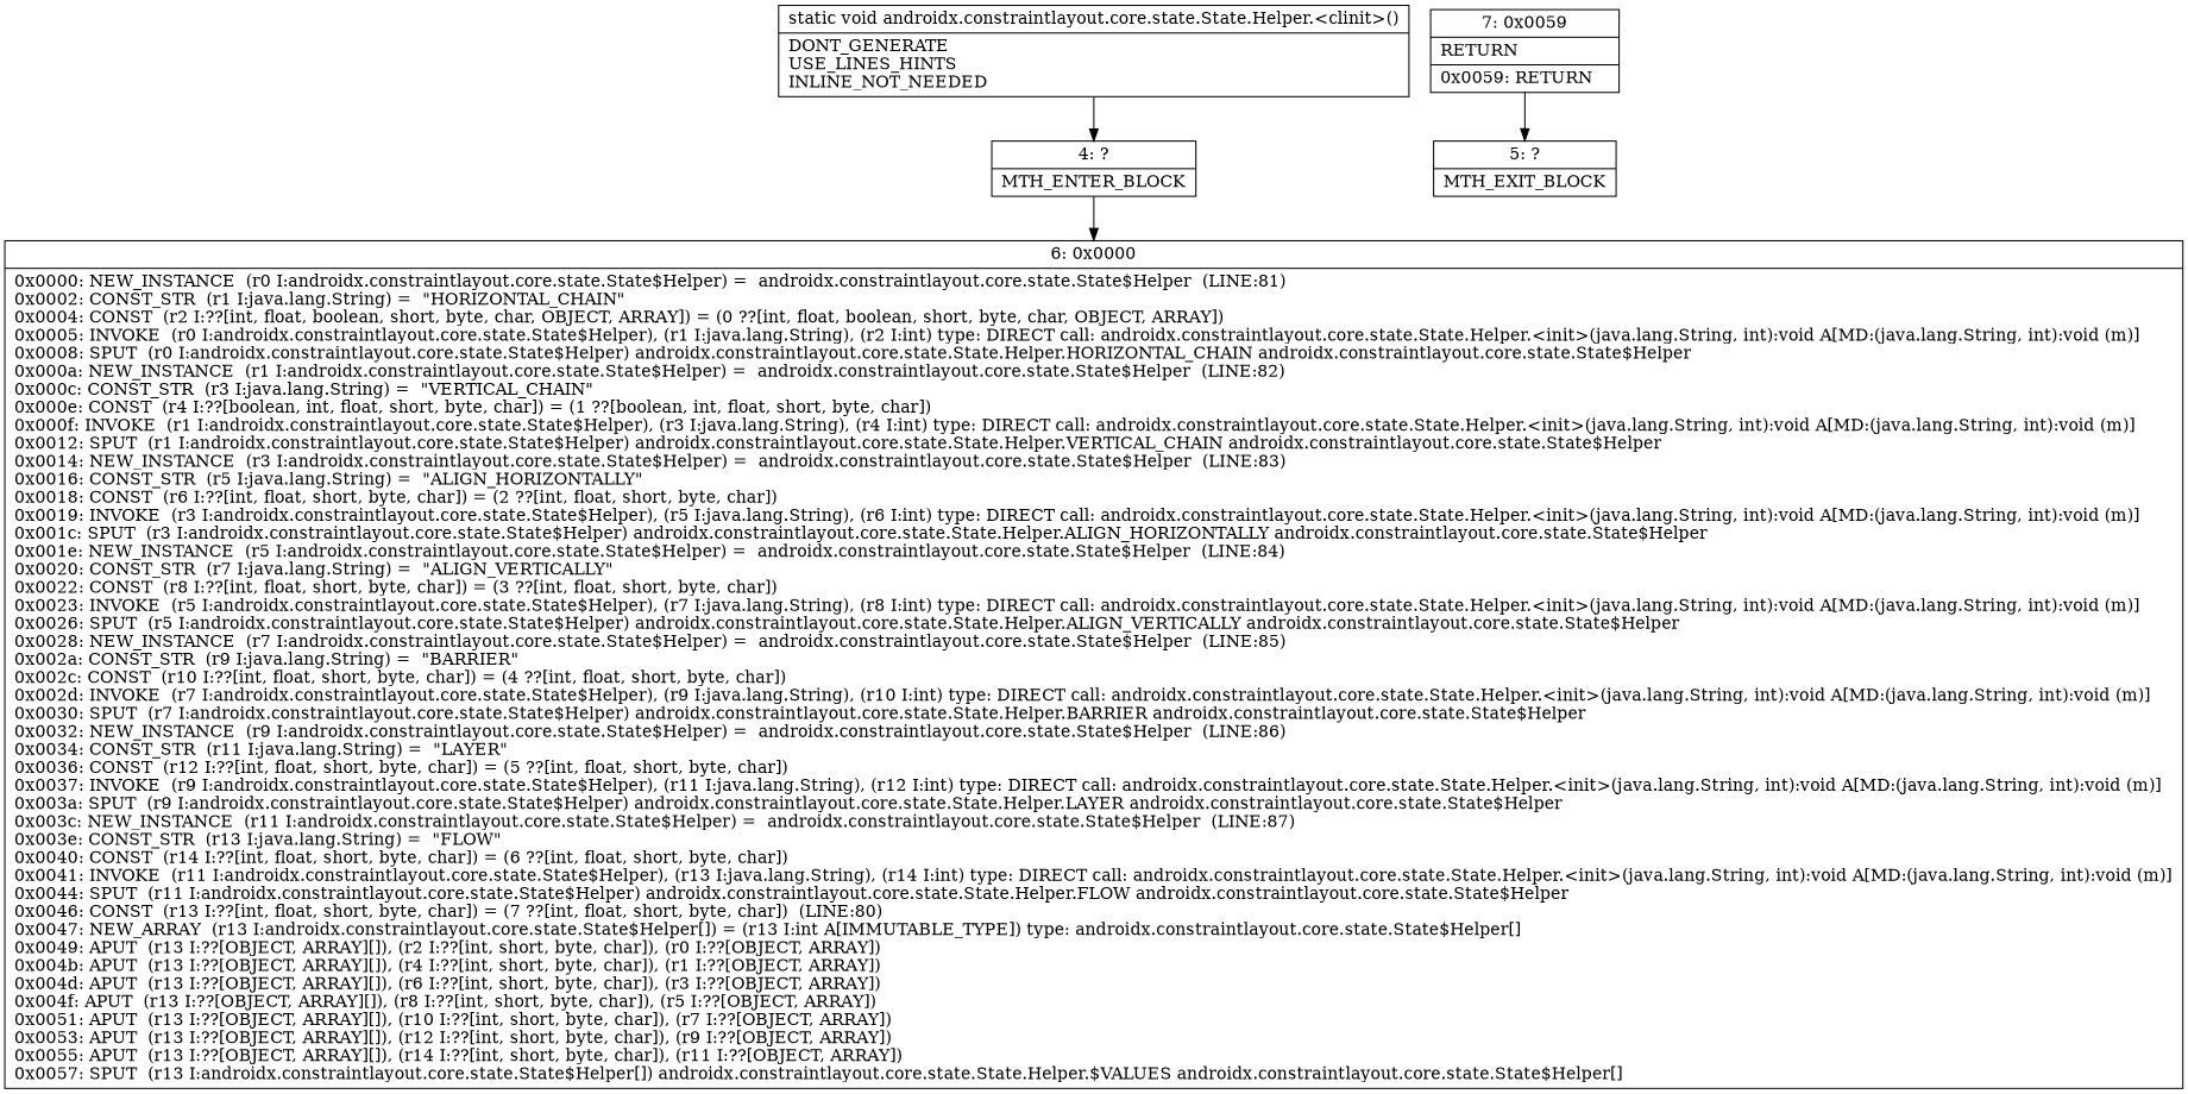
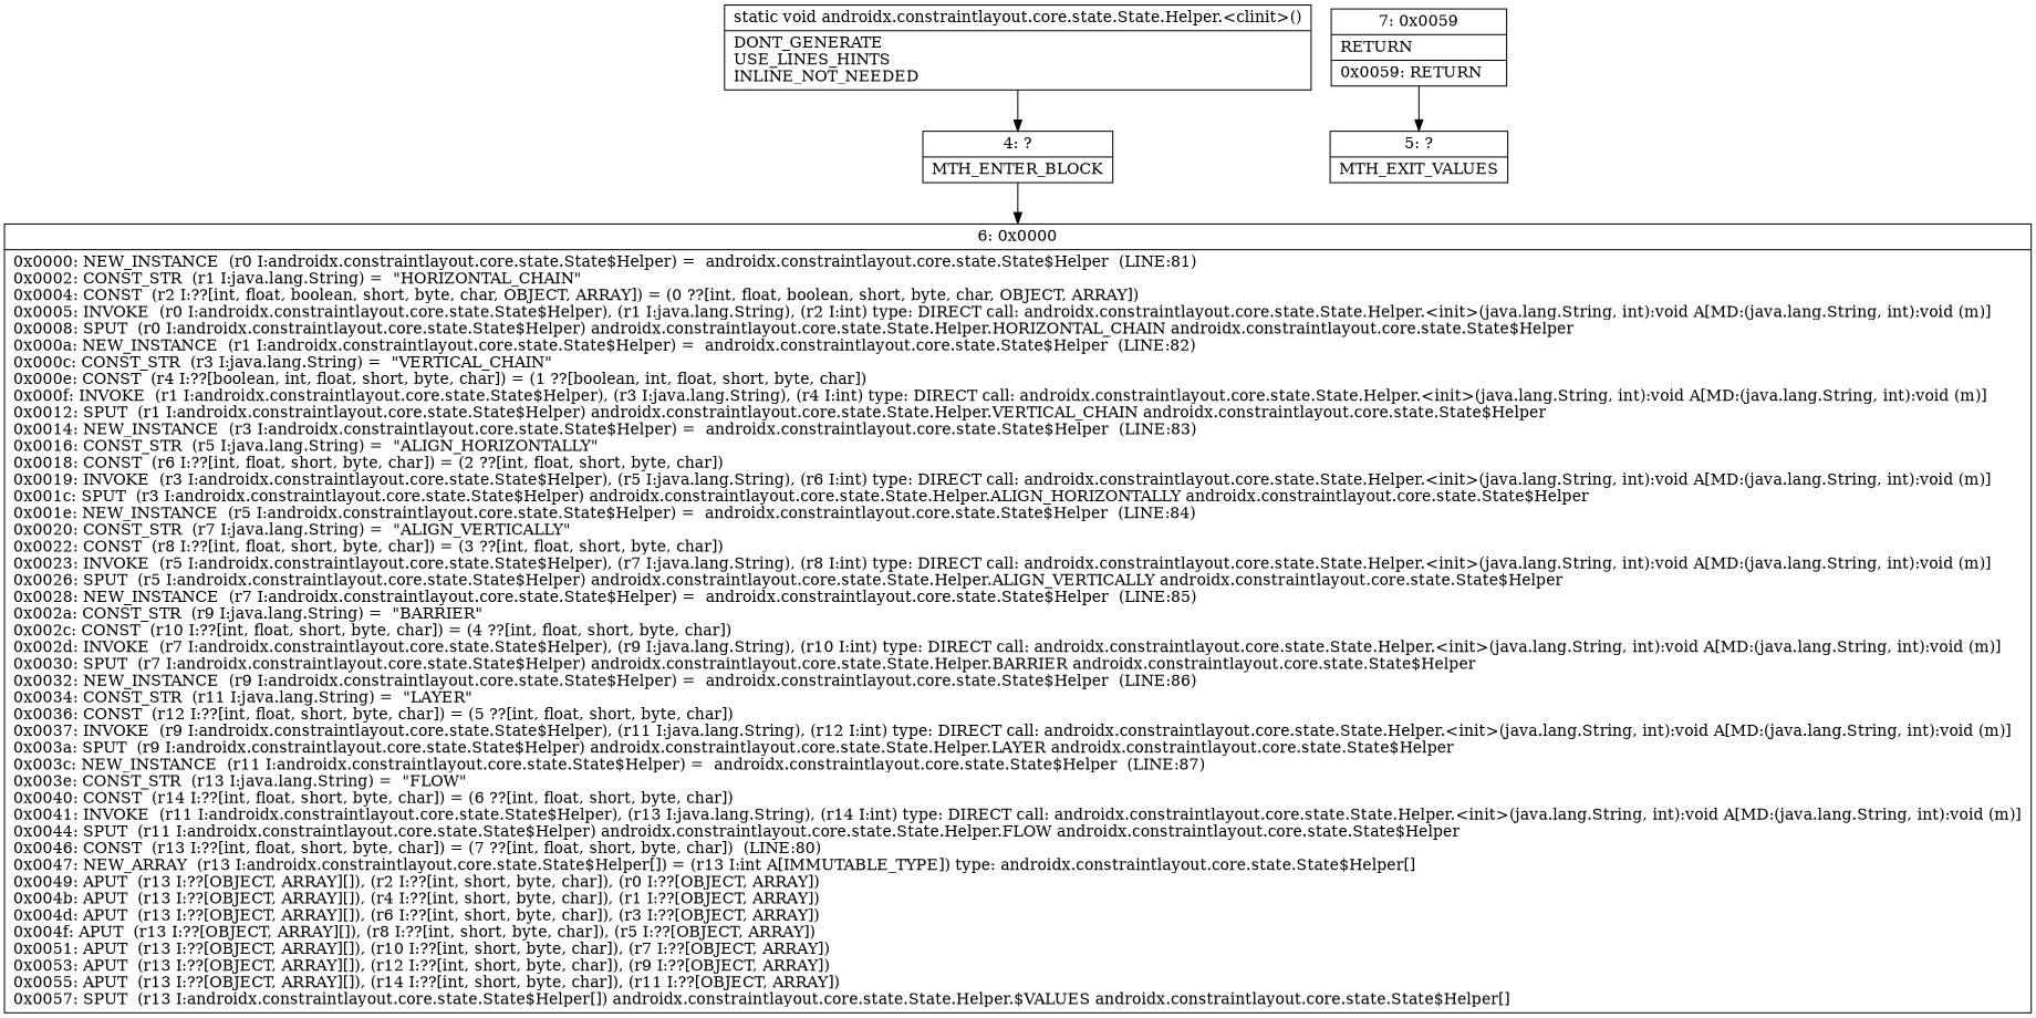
  digraph {
    node [shape=record]
    n1 [label="{4\:\ ?|MTH_ENTER_BLOCK\l}"]
    n2 [label="{6\:\ 0x0000|0x0000: NEW_INSTANCE  (r0 I:androidx.constraintlayout.core.state.State$Helper) =  androidx.constraintlayout.core.state.State$Helper  (LINE:81)\l0x0002: CONST_STR  (r1 I:java.lang.String) =  \"HORIZONTAL_CHAIN\" \l0x0004: CONST  (r2 I:??[int, float, boolean, short, byte, char, OBJECT, ARRAY]) = (0 ??[int, float, boolean, short, byte, char, OBJECT, ARRAY]) \l0x0005: INVOKE  (r0 I:androidx.constraintlayout.core.state.State$Helper), (r1 I:java.lang.String), (r2 I:int) type: DIRECT call: androidx.constraintlayout.core.state.State.Helper.\<init\>(java.lang.String, int):void A[MD:(java.lang.String, int):void (m)]\l0x0008: SPUT  (r0 I:androidx.constraintlayout.core.state.State$Helper) androidx.constraintlayout.core.state.State.Helper.HORIZONTAL_CHAIN androidx.constraintlayout.core.state.State$Helper \l0x000a: NEW_INSTANCE  (r1 I:androidx.constraintlayout.core.state.State$Helper) =  androidx.constraintlayout.core.state.State$Helper  (LINE:82)\l0x000c: CONST_STR  (r3 I:java.lang.String) =  \"VERTICAL_CHAIN\" \l0x000e: CONST  (r4 I:??[boolean, int, float, short, byte, char]) = (1 ??[boolean, int, float, short, byte, char]) \l0x000f: INVOKE  (r1 I:androidx.constraintlayout.core.state.State$Helper), (r3 I:java.lang.String), (r4 I:int) type: DIRECT call: androidx.constraintlayout.core.state.State.Helper.\<init\>(java.lang.String, int):void A[MD:(java.lang.String, int):void (m)]\l0x0012: SPUT  (r1 I:androidx.constraintlayout.core.state.State$Helper) androidx.constraintlayout.core.state.State.Helper.VERTICAL_CHAIN androidx.constraintlayout.core.state.State$Helper \l0x0014: NEW_INSTANCE  (r3 I:androidx.constraintlayout.core.state.State$Helper) =  androidx.constraintlayout.core.state.State$Helper  (LINE:83)\l0x0016: CONST_STR  (r5 I:java.lang.String) =  \"ALIGN_HORIZONTALLY\" \l0x0018: CONST  (r6 I:??[int, float, short, byte, char]) = (2 ??[int, float, short, byte, char]) \l0x0019: INVOKE  (r3 I:androidx.constraintlayout.core.state.State$Helper), (r5 I:java.lang.String), (r6 I:int) type: DIRECT call: androidx.constraintlayout.core.state.State.Helper.\<init\>(java.lang.String, int):void A[MD:(java.lang.String, int):void (m)]\l0x001c: SPUT  (r3 I:androidx.constraintlayout.core.state.State$Helper) androidx.constraintlayout.core.state.State.Helper.ALIGN_HORIZONTALLY androidx.constraintlayout.core.state.State$Helper \l0x001e: NEW_INSTANCE  (r5 I:androidx.constraintlayout.core.state.State$Helper) =  androidx.constraintlayout.core.state.State$Helper  (LINE:84)\l0x0020: CONST_STR  (r7 I:java.lang.String) =  \"ALIGN_VERTICALLY\" \l0x0022: CONST  (r8 I:??[int, float, short, byte, char]) = (3 ??[int, float, short, byte, char]) \l0x0023: INVOKE  (r5 I:androidx.constraintlayout.core.state.State$Helper), (r7 I:java.lang.String), (r8 I:int) type: DIRECT call: androidx.constraintlayout.core.state.State.Helper.\<init\>(java.lang.String, int):void A[MD:(java.lang.String, int):void (m)]\l0x0026: SPUT  (r5 I:androidx.constraintlayout.core.state.State$Helper) androidx.constraintlayout.core.state.State.Helper.ALIGN_VERTICALLY androidx.constraintlayout.core.state.State$Helper \l0x0028: NEW_INSTANCE  (r7 I:androidx.constraintlayout.core.state.State$Helper) =  androidx.constraintlayout.core.state.State$Helper  (LINE:85)\l0x002a: CONST_STR  (r9 I:java.lang.String) =  \"BARRIER\" \l0x002c: CONST  (r10 I:??[int, float, short, byte, char]) = (4 ??[int, float, short, byte, char]) \l0x002d: INVOKE  (r7 I:androidx.constraintlayout.core.state.State$Helper), (r9 I:java.lang.String), (r10 I:int) type: DIRECT call: androidx.constraintlayout.core.state.State.Helper.\<init\>(java.lang.String, int):void A[MD:(java.lang.String, int):void (m)]\l0x0030: SPUT  (r7 I:androidx.constraintlayout.core.state.State$Helper) androidx.constraintlayout.core.state.State.Helper.BARRIER androidx.constraintlayout.core.state.State$Helper \l0x0032: NEW_INSTANCE  (r9 I:androidx.constraintlayout.core.state.State$Helper) =  androidx.constraintlayout.core.state.State$Helper  (LINE:86)\l0x0034: CONST_STR  (r11 I:java.lang.String) =  \"LAYER\" \l0x0036: CONST  (r12 I:??[int, float, short, byte, char]) = (5 ??[int, float, short, byte, char]) \l0x0037: INVOKE  (r9 I:androidx.constraintlayout.core.state.State$Helper), (r11 I:java.lang.String), (r12 I:int) type: DIRECT call: androidx.constraintlayout.core.state.State.Helper.\<init\>(java.lang.String, int):void A[MD:(java.lang.String, int):void (m)]\l0x003a: SPUT  (r9 I:androidx.constraintlayout.core.state.State$Helper) androidx.constraintlayout.core.state.State.Helper.LAYER androidx.constraintlayout.core.state.State$Helper \l0x003c: NEW_INSTANCE  (r11 I:androidx.constraintlayout.core.state.State$Helper) =  androidx.constraintlayout.core.state.State$Helper  (LINE:87)\l0x003e: CONST_STR  (r13 I:java.lang.String) =  \"FLOW\" \l0x0040: CONST  (r14 I:??[int, float, short, byte, char]) = (6 ??[int, float, short, byte, char]) \l0x0041: INVOKE  (r11 I:androidx.constraintlayout.core.state.State$Helper), (r13 I:java.lang.String), (r14 I:int) type: DIRECT call: androidx.constraintlayout.core.state.State.Helper.\<init\>(java.lang.String, int):void A[MD:(java.lang.String, int):void (m)]\l0x0044: SPUT  (r11 I:androidx.constraintlayout.core.state.State$Helper) androidx.constraintlayout.core.state.State.Helper.FLOW androidx.constraintlayout.core.state.State$Helper \l0x0046: CONST  (r13 I:??[int, float, short, byte, char]) = (7 ??[int, float, short, byte, char])  (LINE:80)\l0x0047: NEW_ARRAY  (r13 I:androidx.constraintlayout.core.state.State$Helper[]) = (r13 I:int A[IMMUTABLE_TYPE]) type: androidx.constraintlayout.core.state.State$Helper[] \l0x0049: APUT  (r13 I:??[OBJECT, ARRAY][]), (r2 I:??[int, short, byte, char]), (r0 I:??[OBJECT, ARRAY]) \l0x004b: APUT  (r13 I:??[OBJECT, ARRAY][]), (r4 I:??[int, short, byte, char]), (r1 I:??[OBJECT, ARRAY]) \l0x004d: APUT  (r13 I:??[OBJECT, ARRAY][]), (r6 I:??[int, short, byte, char]), (r3 I:??[OBJECT, ARRAY]) \l0x004f: APUT  (r13 I:??[OBJECT, ARRAY][]), (r8 I:??[int, short, byte, char]), (r5 I:??[OBJECT, ARRAY]) \l0x0051: APUT  (r13 I:??[OBJECT, ARRAY][]), (r10 I:??[int, short, byte, char]), (r7 I:??[OBJECT, ARRAY]) \l0x0053: APUT  (r13 I:??[OBJECT, ARRAY][]), (r12 I:??[int, short, byte, char]), (r9 I:??[OBJECT, ARRAY]) \l0x0055: APUT  (r13 I:??[OBJECT, ARRAY][]), (r14 I:??[int, short, byte, char]), (r11 I:??[OBJECT, ARRAY]) \l0x0057: SPUT  (r13 I:androidx.constraintlayout.core.state.State$Helper[]) androidx.constraintlayout.core.state.State.Helper.$VALUES androidx.constraintlayout.core.state.State$Helper[] \l}"]
    n3 [label="{7\:\ 0x0059|RETURN\l|0x0059: RETURN   \l}"]
-   n4 [label="{5\:\ ?|MTH_EXIT_BLOCK\l}"]
+   n4 [label="{5\:\ ?|MTH_EXIT_VALUES\l}"]
    n5 [label="{static void androidx.constraintlayout.core.state.State.Helper.\<clinit\>()  | DONT_GENERATE\lUSE_LINES_HINTS\lINLINE_NOT_NEEDED\l}"]
    n1 -> n2
    n3 -> n4
    n5 -> n1
  }
